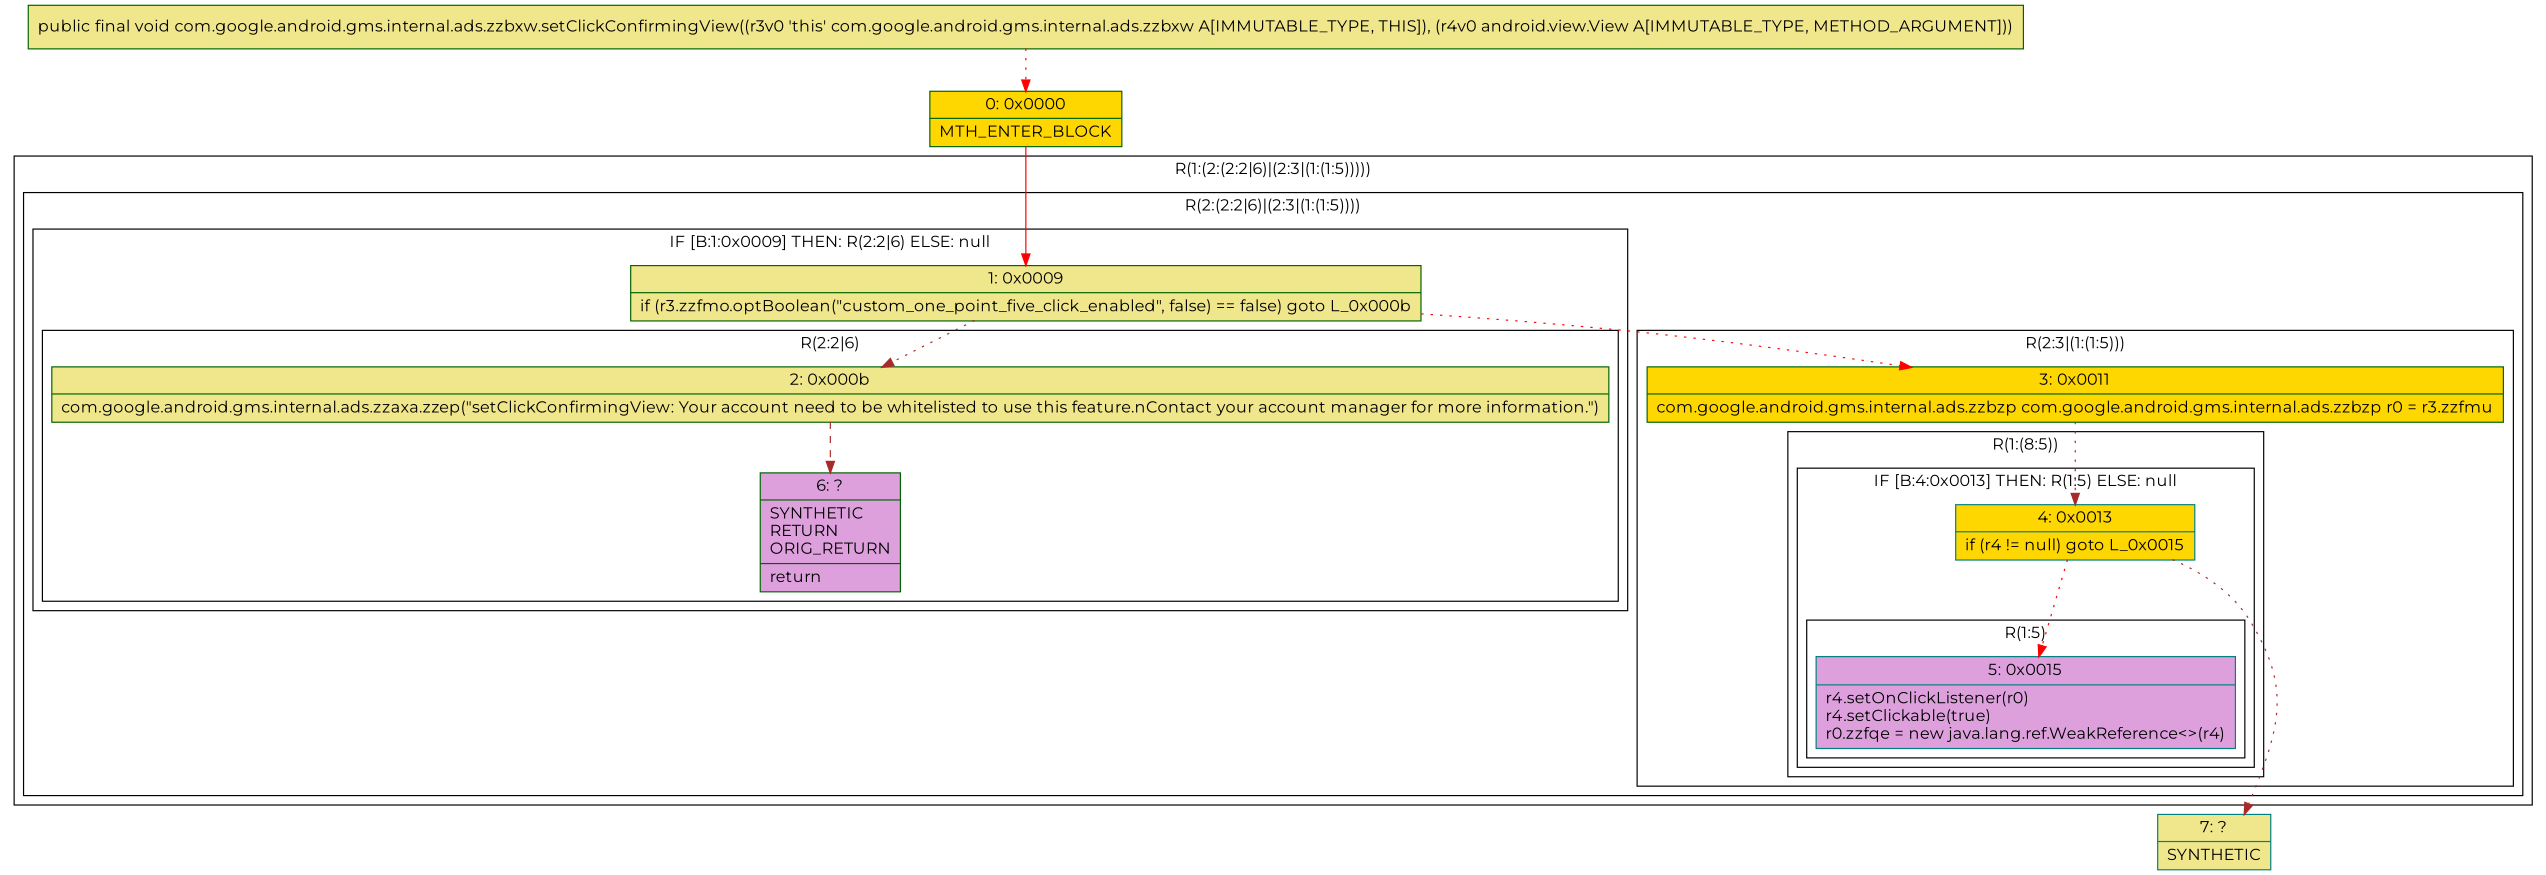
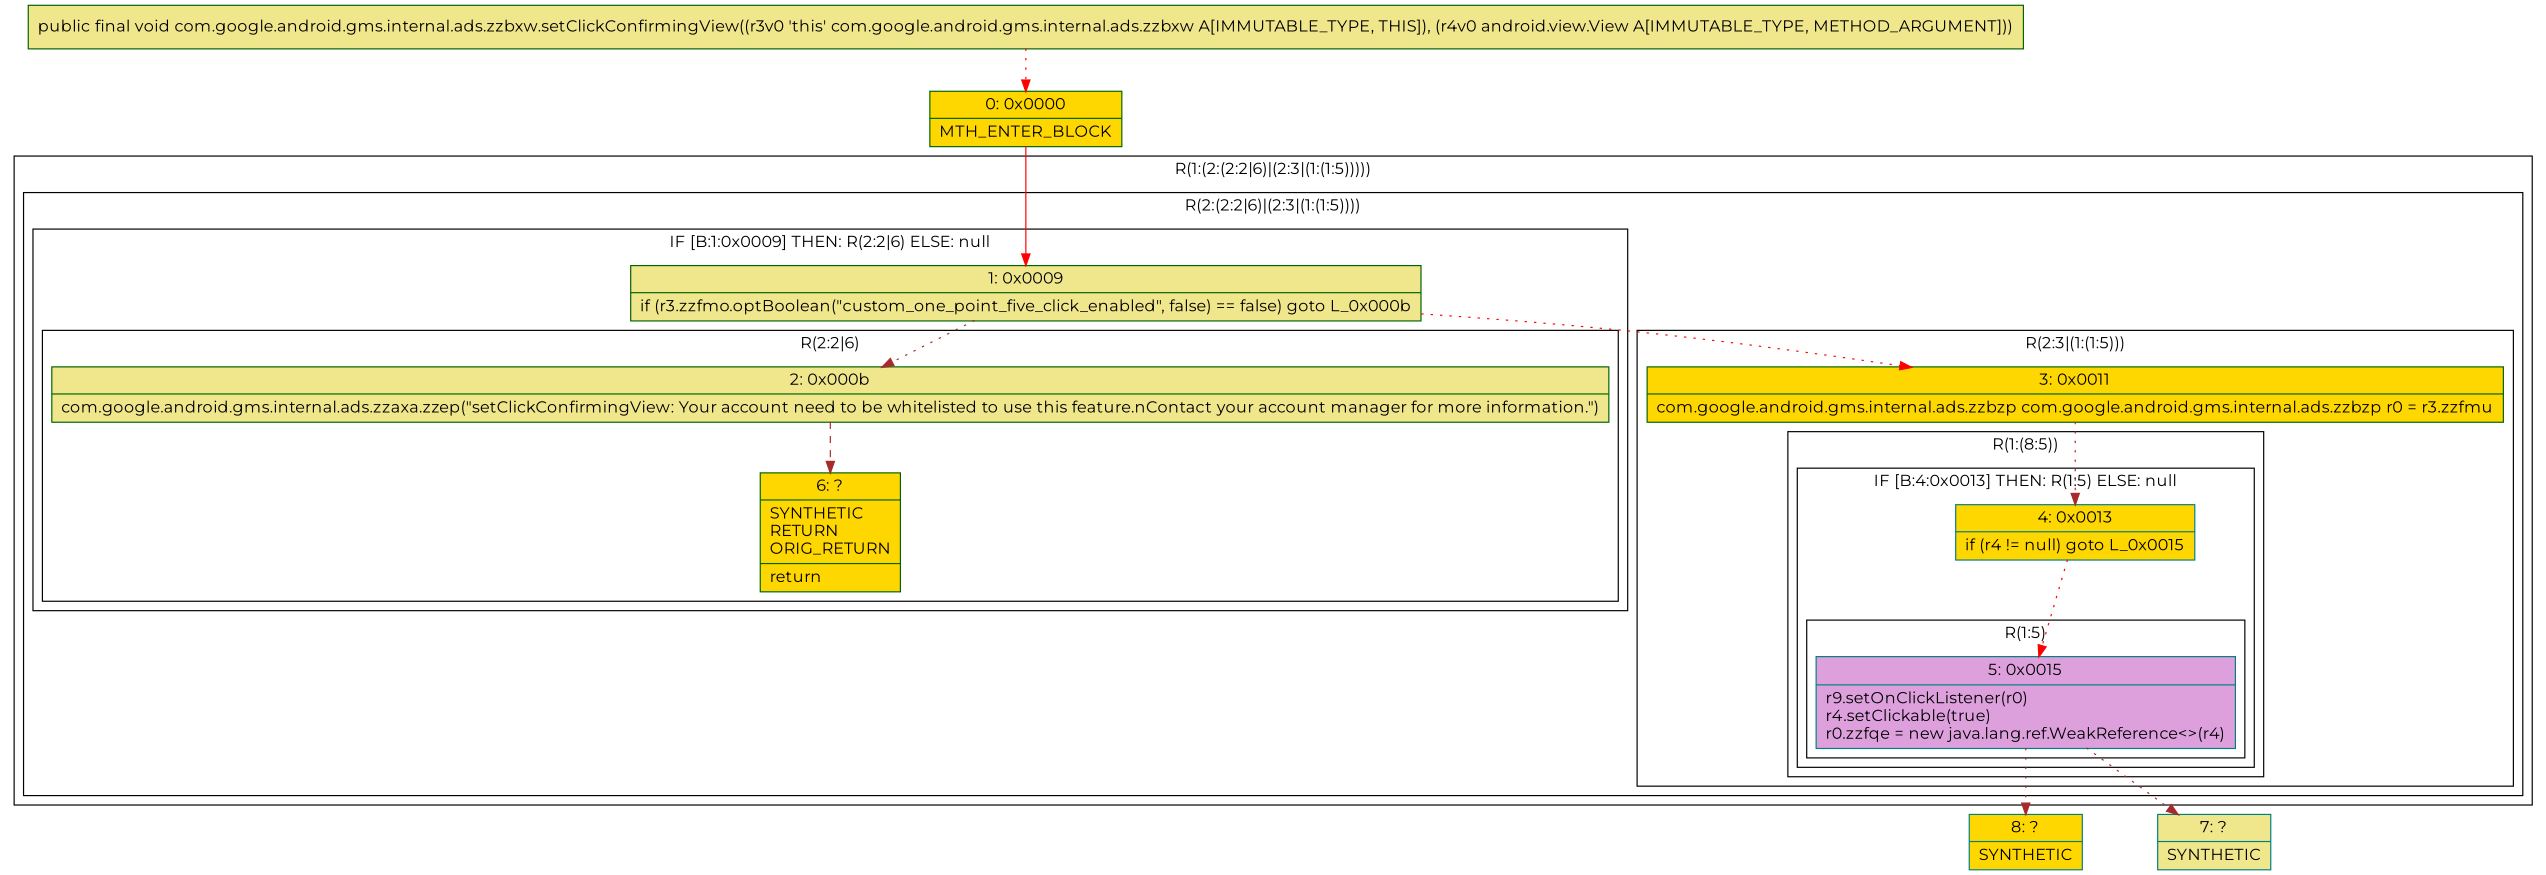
  digraph {
    fontname=Montserrat
    node [color=darkgreen fillcolor=khaki fontname=Montserrat shape=record style=filled]
    edge [color=brown fontname=Montserrat style=dotted]
    n1 [label="{2\:\ 0x000b|com.google.android.gms.internal.ads.zzaxa.zzep(\"setClickConfirmingView: Your account need to be whitelisted to use this feature.nContact your account manager for more information.\")\l}"]
-   n2 [fillcolor=plum label="{6\:\ ?|SYNTHETIC\lRETURN\lORIG_RETURN\l|return\l}"]
+   n2 [fillcolor=gold label="{6\:\ ?|SYNTHETIC\lRETURN\lORIG_RETURN\l|return\l}"]
    n3 [label="{1\:\ 0x0009|if (r3.zzfmo.optBoolean(\"custom_one_point_five_click_enabled\", false) == false) goto L_0x000b\l}"]
-   n4 [color=teal fillcolor=plum label="{5\:\ 0x0015|r4.setOnClickListener(r0)\lr4.setClickable(true)\lr0.zzfqe = new java.lang.ref.WeakReference\<\>(r4)\l}"]
+   n4 [color=teal fillcolor=plum label="{5\:\ 0x0015|r9.setOnClickListener(r0)\lr4.setClickable(true)\lr0.zzfqe = new java.lang.ref.WeakReference\<\>(r4)\l}"]
    n5 [color=teal fillcolor=gold label="{4\:\ 0x0013|if (r4 != null) goto L_0x0015\l}"]
    n6 [fillcolor=gold label="{3\:\ 0x0011|com.google.android.gms.internal.ads.zzbzp com.google.android.gms.internal.ads.zzbzp r0 = r3.zzfmu\l}"]
+   n7 [color=teal fillcolor=gold label="{8\:\ ?|SYNTHETIC\l}"]
    n8 [color=teal label="{7\:\ ?|SYNTHETIC\l}"]
    n9 [fillcolor=gold label="{0\:\ 0x0000|MTH_ENTER_BLOCK\l}"]
    n10 [label="{public final void com.google.android.gms.internal.ads.zzbxw.setClickConfirmingView((r3v0 'this' com.google.android.gms.internal.ads.zzbxw A[IMMUTABLE_TYPE, THIS]), (r4v0 android.view.View A[IMMUTABLE_TYPE, METHOD_ARGUMENT])) }"]
    subgraph cluster_1 {
      label="R(1:(2:(2:2|6)|(2:3|(1:(1:5)))))"
      subgraph cluster_2 {
        label="R(2:(2:2|6)|(2:3|(1:(1:5))))"
        subgraph cluster_3 {
          label="IF [B:1:0x0009] THEN: R(2:2|6) ELSE: null"
          n3
          subgraph cluster_4 {
            label="R(2:2|6)"
            n1
            n2
          }
        }
        subgraph cluster_5 {
          label="R(2:3|(1:(1:5)))"
          n6
          subgraph cluster_6 {
            label="R(1:(8:5))"
            subgraph cluster_7 {
              label="IF [B:4:0x0013] THEN: R(1:5) ELSE: null"
              n5
              subgraph cluster_8 {
                label="R(1:5)"
                n4
              }
            }
          }
        }
      }
    }
    n1 -> n2 [style=dashed]
    n3 -> n1
    n3 -> n6 [color=red]
+   n4 -> n7
    n5 -> n4 [color=red]
-   n5 -> n8
+   n4 -> n8
    n6 -> n5
    n9 -> n3 [color=red style=solid]
    n10 -> n9 [color=red]
  }
